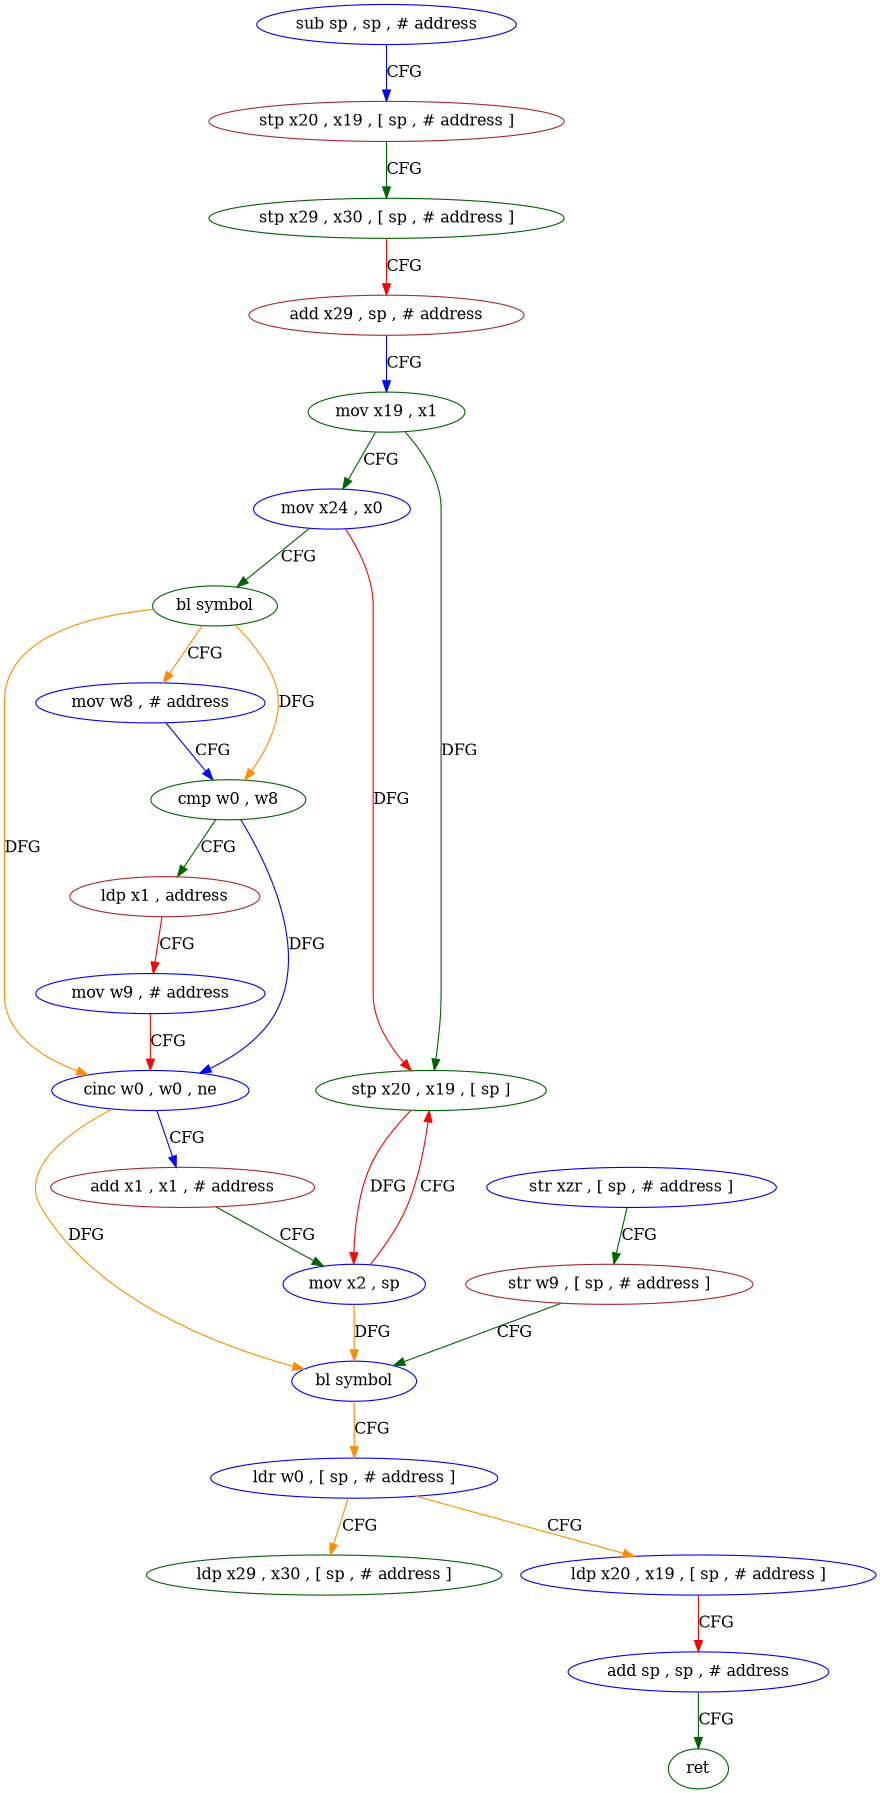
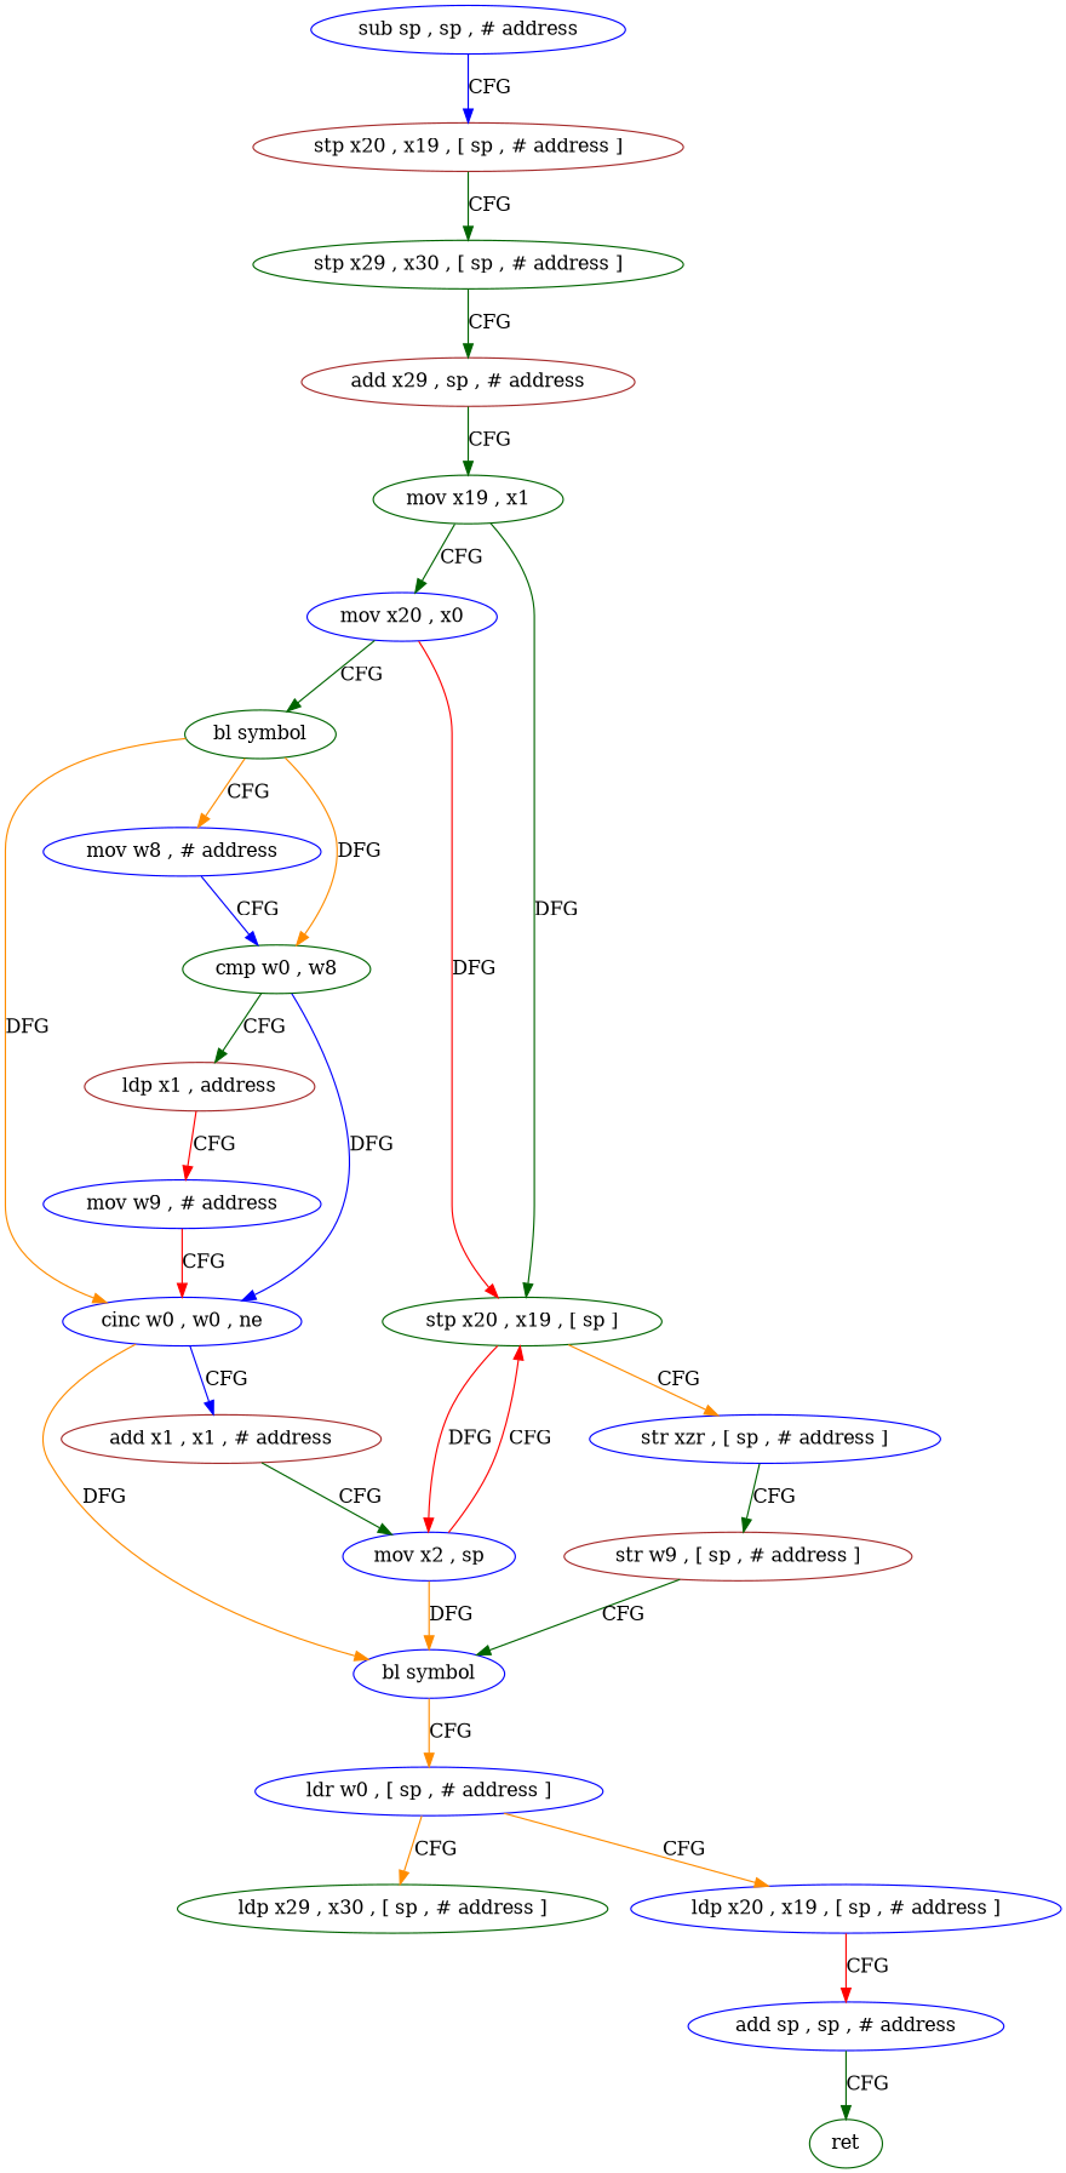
  digraph {
    node [color=blue]
    edge [color=darkgreen]
    n1 [label="sub sp , sp , # address"]
    n2 [color=brown label="stp x20 , x19 , [ sp , # address ]"]
    n3 [color=darkgreen label="stp x29 , x30 , [ sp , # address ]"]
    n4 [color=brown label="add x29 , sp , # address"]
    n5 [color=darkgreen label="mov x19 , x1"]
-   n6 [label="mov x24 , x0"]
+   n6 [label="mov x20 , x0"]
    n7 [color=darkgreen label="stp x20 , x19 , [ sp ]"]
    n8 [color=darkgreen label="bl symbol"]
    n9 [label="mov x2 , sp"]
    n10 [label="str xzr , [ sp , # address ]"]
    n11 [label="mov w8 , # address"]
    n12 [color=darkgreen label="cmp w0 , w8"]
    n13 [label="cinc w0 , w0 , ne"]
    n14 [color=brown label="ldp x1 , address"]
    n15 [color=brown label="add x1 , x1 , # address"]
    n16 [label="bl symbol"]
    n17 [label="mov w9 , # address"]
    n18 [label="ldr w0 , [ sp , # address ]"]
    n19 [color=brown label="str w9 , [ sp , # address ]"]
    n20 [color=darkgreen label="ldp x29 , x30 , [ sp , # address ]"]
    n21 [label="ldp x20 , x19 , [ sp , # address ]"]
    n22 [label="add sp , sp , # address"]
    n23 [color=darkgreen label=ret]
    n1 -> n2 [color=blue label=CFG]
    n2 -> n3 [label=CFG]
-   n3 -> n4 [color=red label=CFG]
-   n4 -> n5 [color=blue label=CFG]
+   n3 -> n4 [label=CFG]
+   n4 -> n5 [label=CFG]
    n5 -> n6 [label=CFG]
    n5 -> n7 [label=DFG]
    n6 -> n7 [color=red label=DFG]
    n6 -> n8 [label=CFG]
    n7 -> n9 [color=red label=DFG]
+   n7 -> n10 [color=darkorange label=CFG]
    n8 -> n11 [color=darkorange label=CFG]
    n8 -> n12 [color=darkorange label=DFG]
    n8 -> n13 [color=darkorange label=DFG]
    n9 -> n7 [color=red label=CFG]
    n9 -> n16 [color=darkorange label=DFG]
    n10 -> n19 [label=CFG]
    n11 -> n12 [color=blue label=CFG]
    n12 -> n13 [color=blue label=DFG]
    n12 -> n14 [label=CFG]
    n13 -> n15 [color=blue label=CFG]
    n13 -> n16 [color=darkorange label=DFG]
    n14 -> n17 [color=red label=CFG]
    n15 -> n9 [label=CFG]
    n16 -> n18 [color=darkorange label=CFG]
    n17 -> n13 [color=red label=CFG]
    n18 -> n20 [color=darkorange label=CFG]
    n18 -> n21 [color=darkorange label=CFG]
    n19 -> n16 [label=CFG]
    n21 -> n22 [color=red label=CFG]
    n22 -> n23 [label=CFG]
  }
